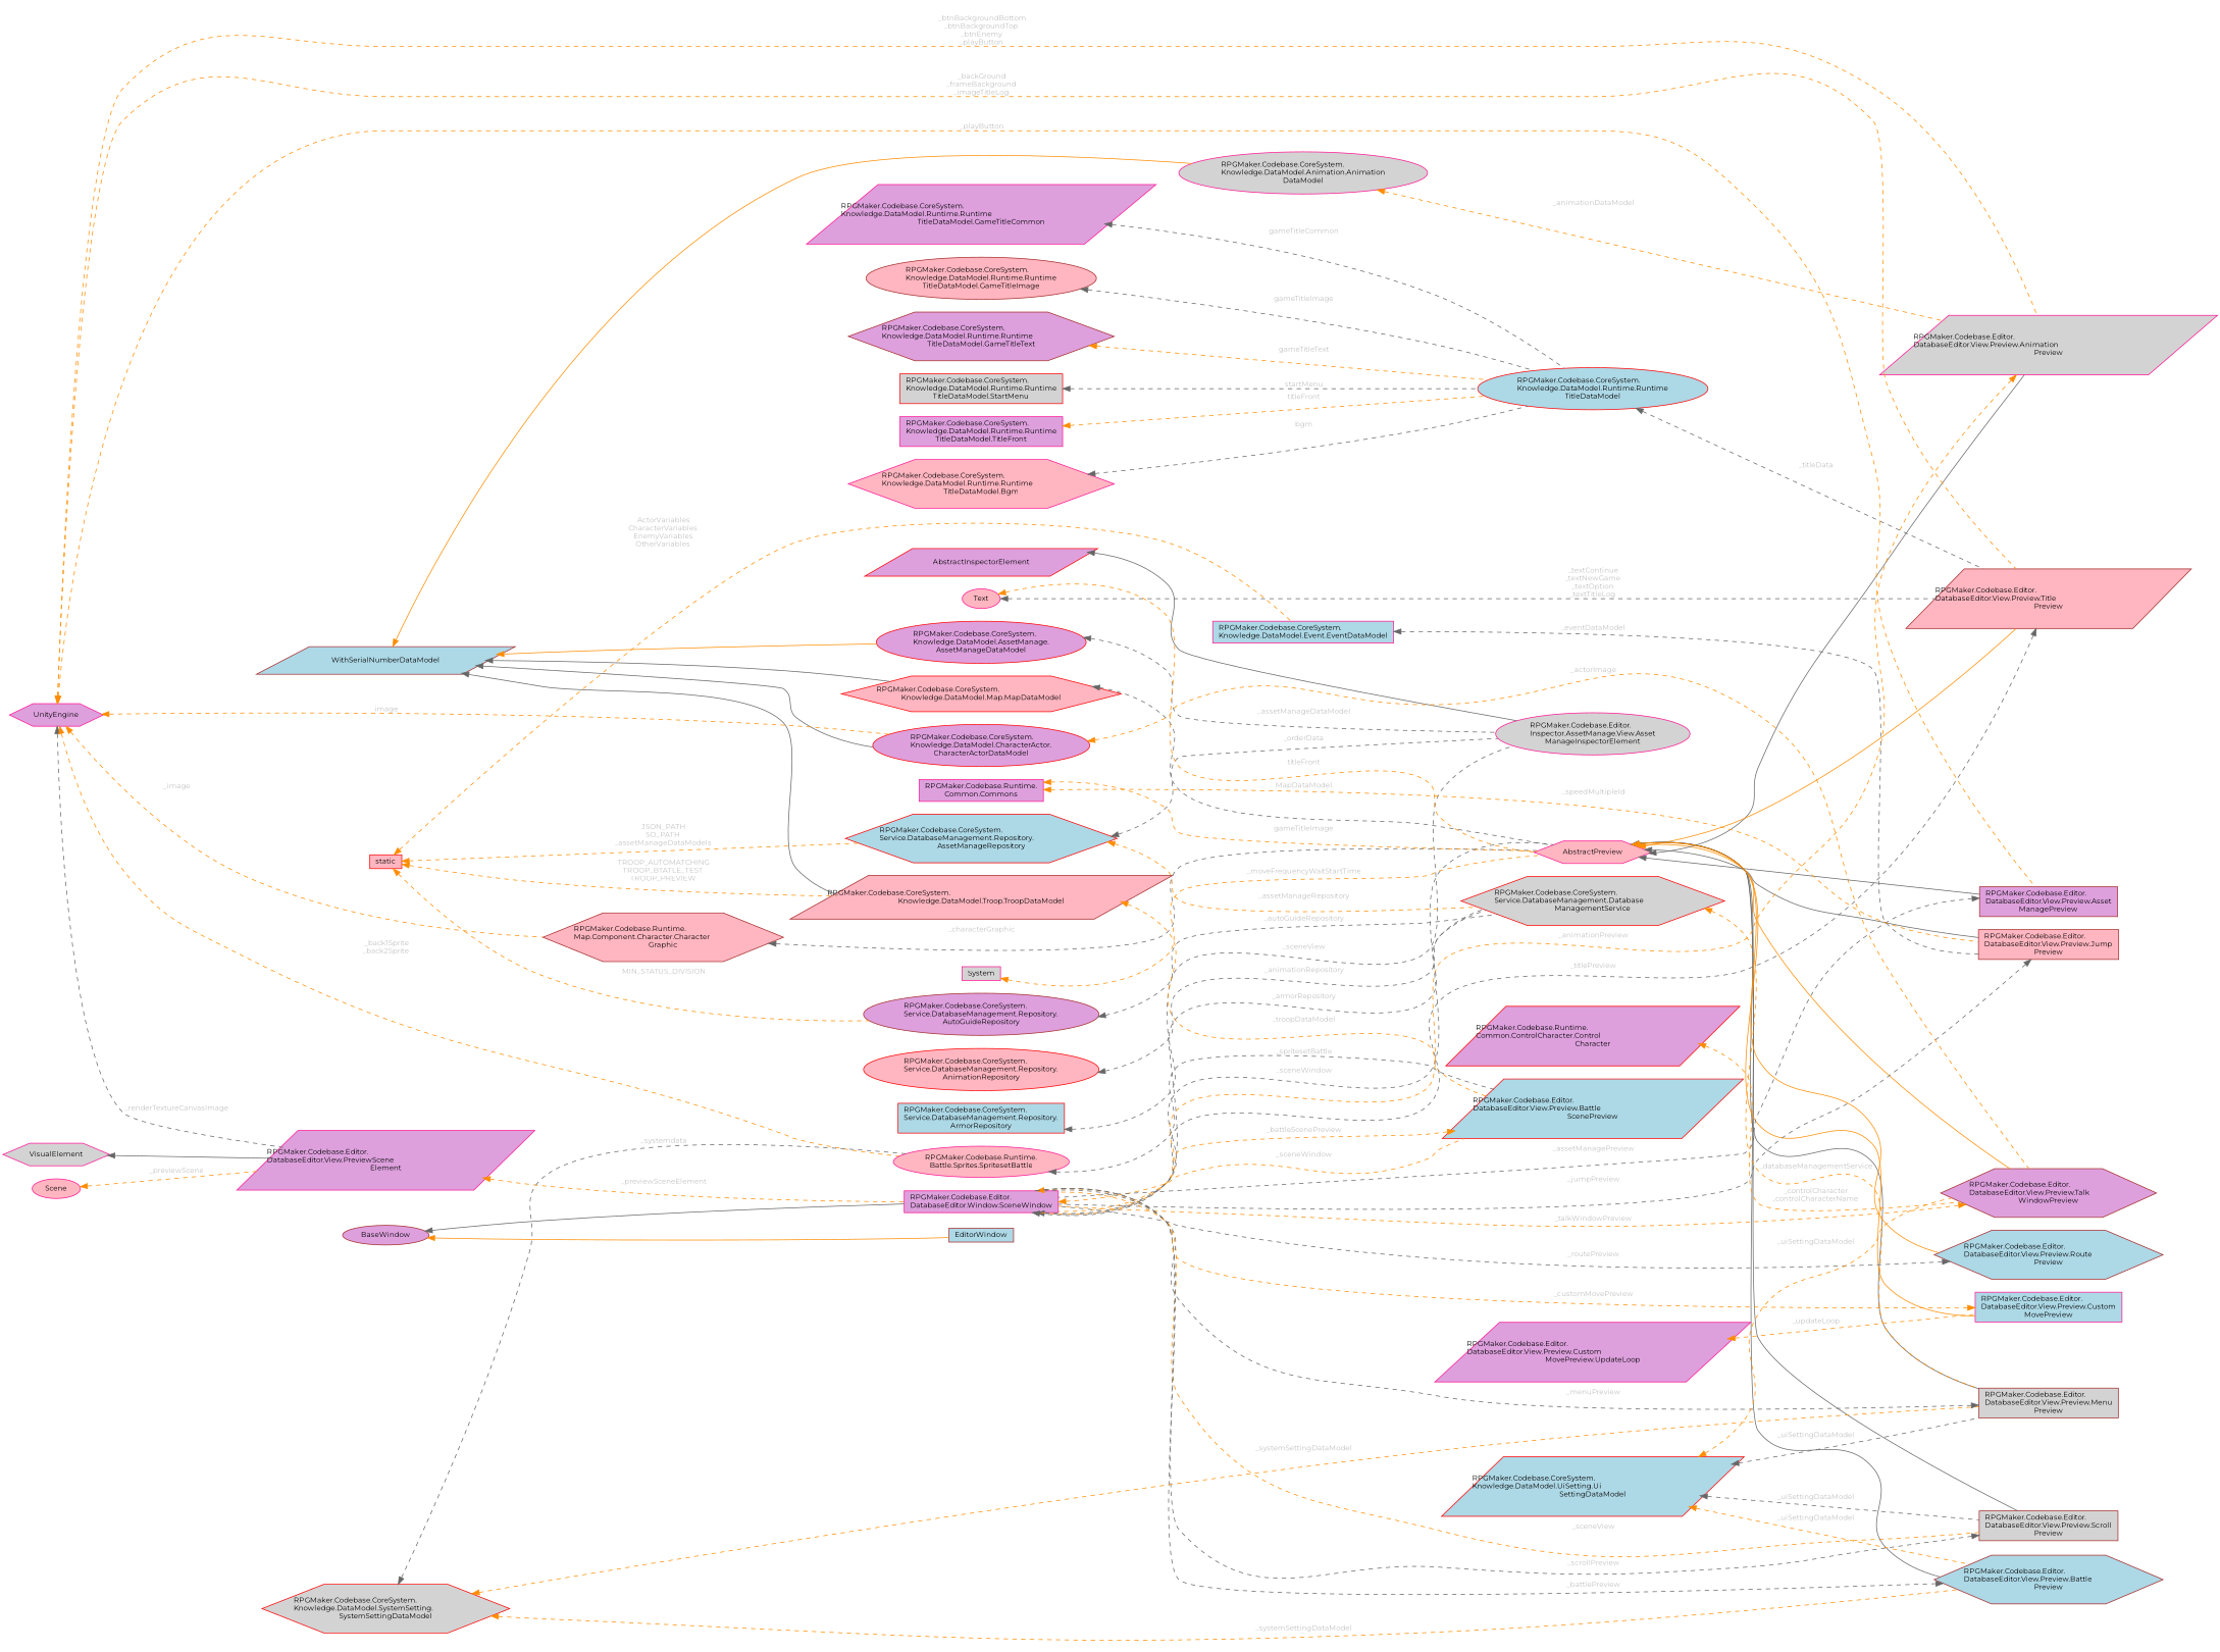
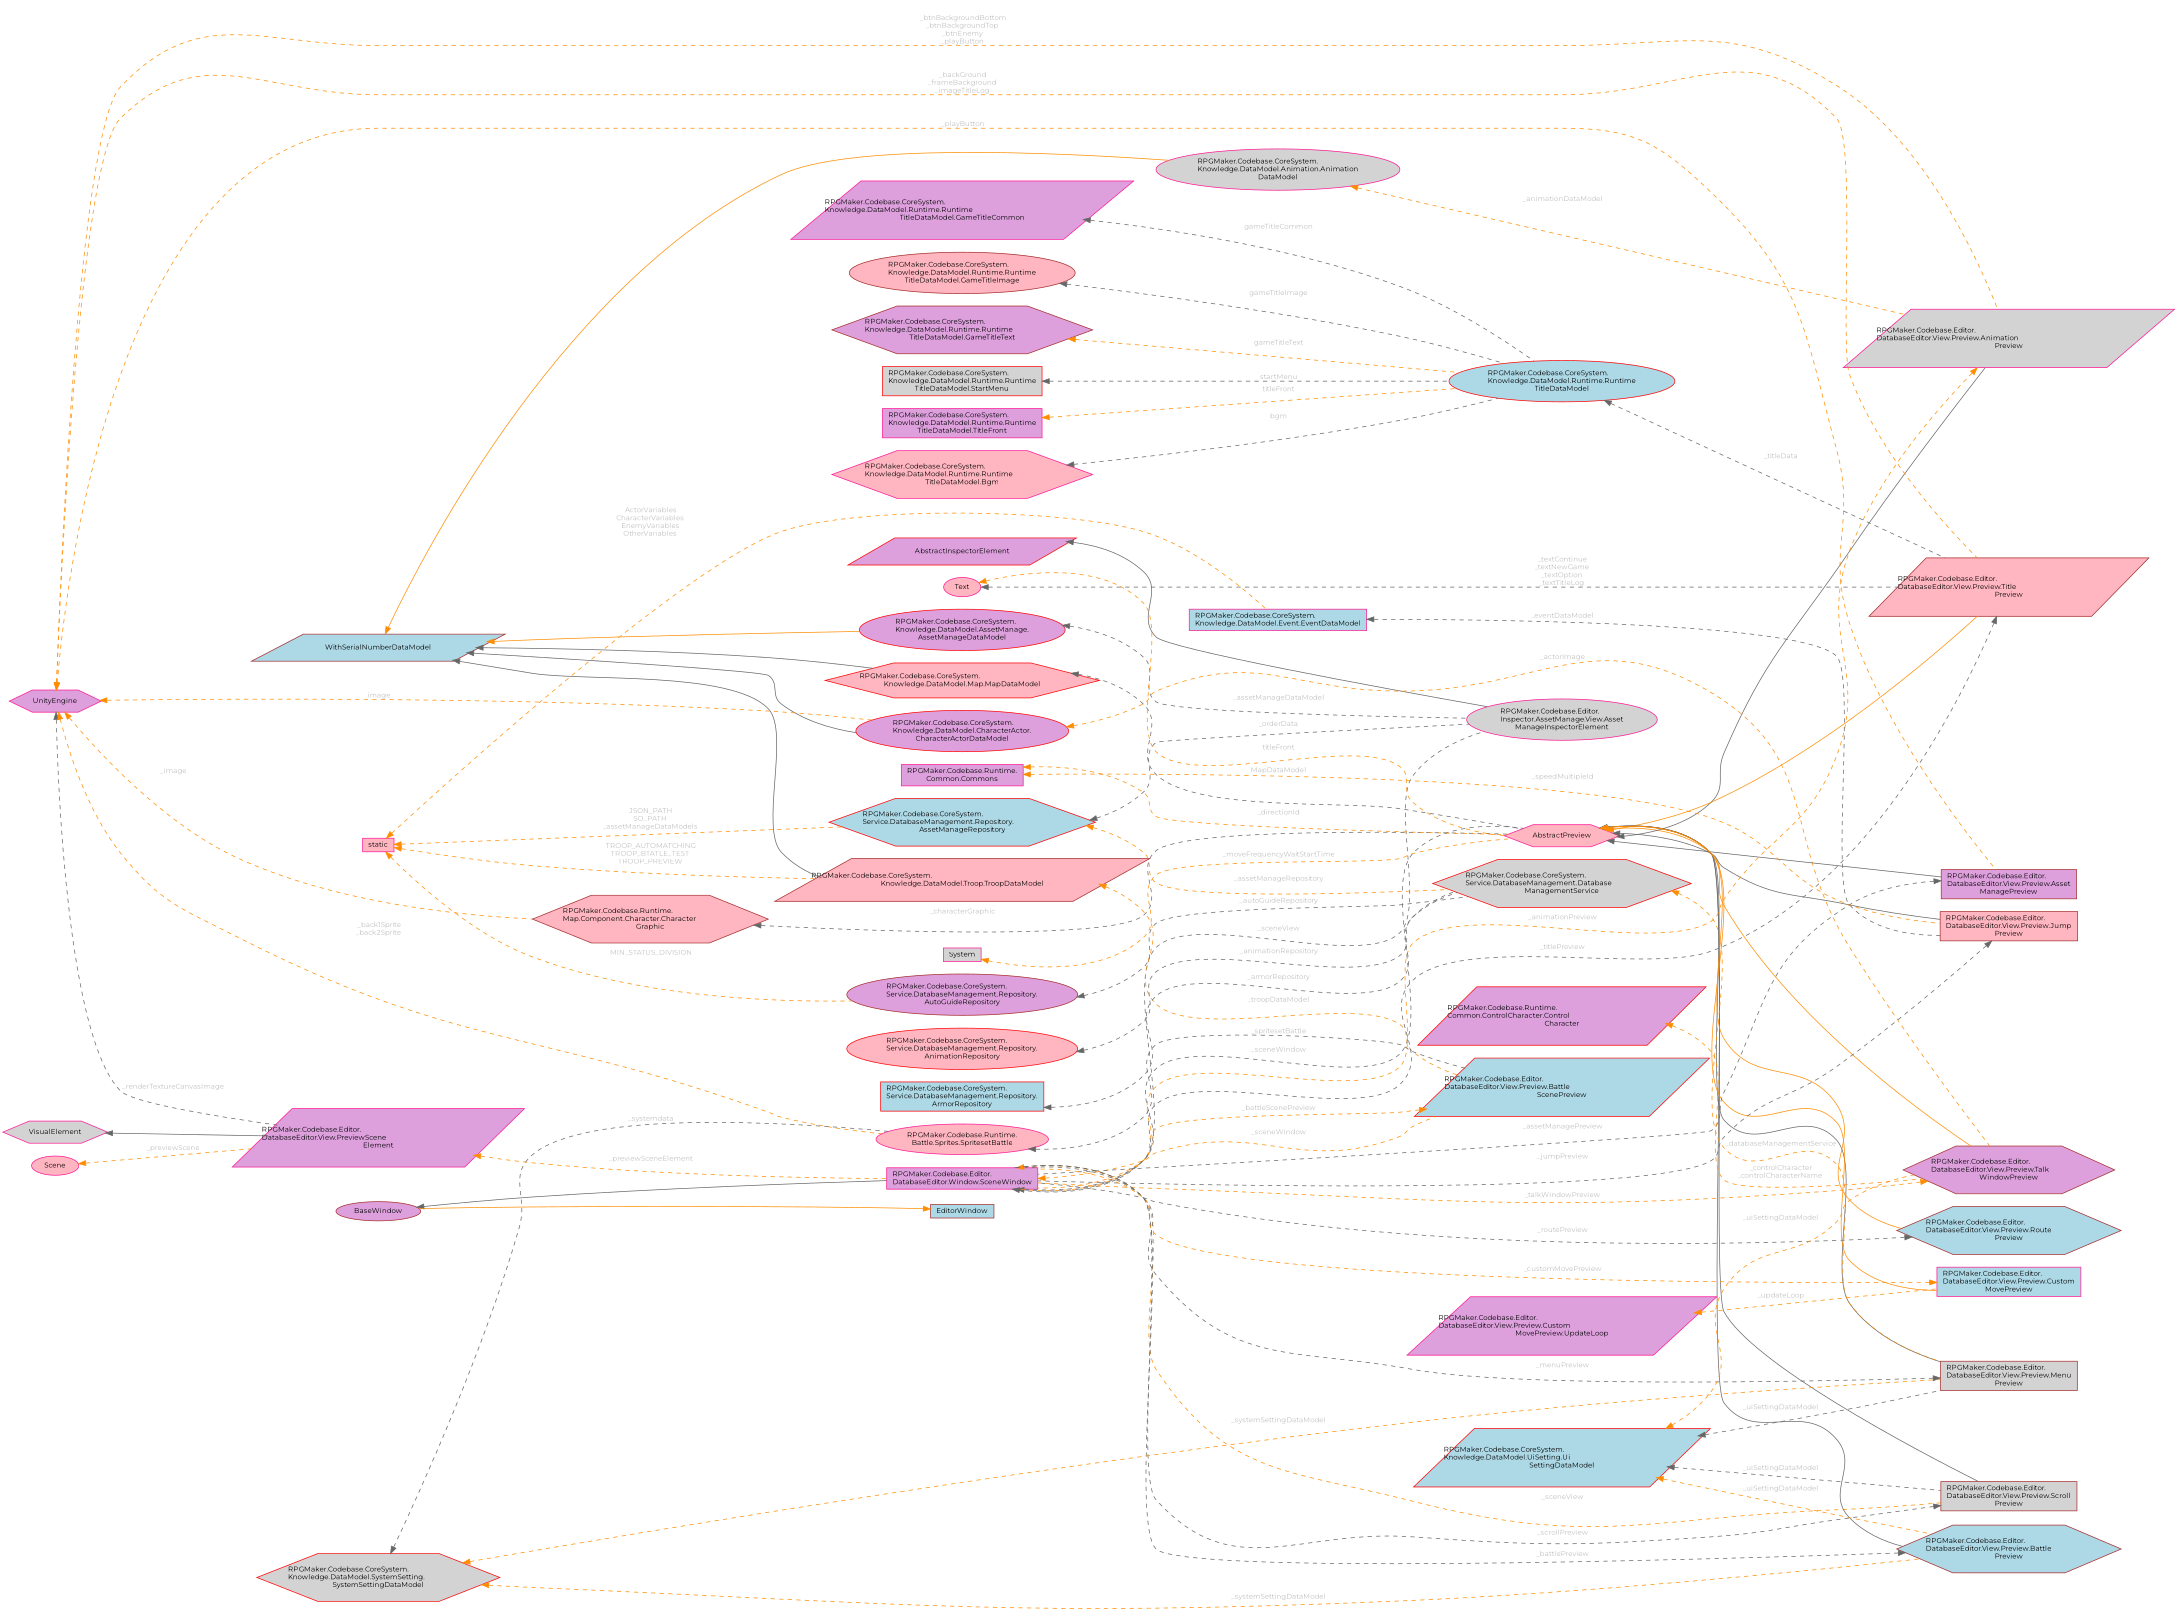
  digraph {
    fontname=Montserrat
    rankdir=LR
    node [color=deeppink fillcolor=plum fontname=Montserrat fontsize=10 shape=box style=filled]
    edge [color=darkorange dir=back fontname=Montserrat fontsize=10 labelfontname=Helvetica labelfontsize=10 style=dashed fontcolor=grey]
    n1 [fillcolor=lightgrey fontcolor=black height=0.2 label="RPGMaker.Codebase.Editor.\lInspector.AssetManage.View.Asset\lManageInspectorElement" shape=ellipse width=0.4]
    n2 [color=red height=0.2 label=AbstractInspectorElement shape=parallelogram width=0.4]
    n3 [fillcolor=lightgrey height=0.2 label=VisualElement shape=hexagon width=0.4]
    n4 [height=0.2 label="RPGMaker.Codebase.Editor.\lDatabaseEditor.View.PreviewScene\lElement" shape=parallelogram width=0.4]
    n5 [height=0.2 label="RPGMaker.Codebase.Editor.\lDatabaseEditor.Window.SceneWindow" width=0.4]
    n6 [color=red height=0.2 label="RPGMaker.Codebase.CoreSystem.\lKnowledge.DataModel.AssetManage.\lAssetManageDataModel" shape=ellipse width=0.4]
    n7 [color=brown fillcolor=lightblue height=0.2 label=WithSerialNumberDataModel shape=parallelogram width=0.4]
    n8 [color=red fillcolor=lightpink height=0.2 label="RPGMaker.Codebase.CoreSystem.\lKnowledge.DataModel.Map.MapDataModel" shape=hexagon width=0.4]
    n9 [color=brown fillcolor=lightpink height=0.2 label="RPGMaker.Codebase.CoreSystem.\lKnowledge.DataModel.Troop.TroopDataModel" shape=parallelogram width=0.4]
    n10 [color=red height=0.2 label="RPGMaker.Codebase.CoreSystem.\lKnowledge.DataModel.CharacterActor.\lCharacterActorDataModel" shape=ellipse width=0.4]
    n11 [fillcolor=lightgrey height=0.2 label="RPGMaker.Codebase.CoreSystem.\lKnowledge.DataModel.Animation.Animation\lDataModel" shape=ellipse width=0.4]
    n12 [fillcolor=lightpink height=0.2 label=AbstractPreview shape=hexagon width=0.4]
    n13 [color=red fillcolor=lightblue height=0.2 label="RPGMaker.Codebase.Editor.\lDatabaseEditor.View.Preview.Battle\lScenePreview" shape=parallelogram width=0.4]
    n14 [color=brown height=0.2 label="RPGMaker.Codebase.Editor.\lDatabaseEditor.View.Preview.Talk\lWindowPreview" shape=hexagon width=0.4]
    n15 [fillcolor=lightgrey height=0.2 label="RPGMaker.Codebase.Editor.\lDatabaseEditor.View.Preview.Animation\lPreview" shape=parallelogram width=0.4]
    n16 [color=red fillcolor=lightblue height=0.2 label="RPGMaker.Codebase.CoreSystem.\lService.DatabaseManagement.Repository.\lAssetManageRepository" shape=hexagon width=0.4]
    n17 [color=red fillcolor=lightgrey height=0.2 label="RPGMaker.Codebase.CoreSystem.\lService.DatabaseManagement.Database\lManagementService" shape=hexagon width=0.4]
    n18 [color=brown fillcolor=lightgrey height=0.2 label="RPGMaker.Codebase.Editor.\lDatabaseEditor.View.Preview.Menu\lPreview" width=0.4]
-   n19 [color=red fillcolor=lightpink height=0.2 label=static width=0.4]
+   n19 [fillcolor=lightpink height=0.2 label=static width=0.4]
    n20 [color=brown height=0.2 label="RPGMaker.Codebase.CoreSystem.\lService.DatabaseManagement.Repository.\lAutoGuideRepository" shape=ellipse width=0.4]
    n21 [fillcolor=lightblue height=0.2 label="RPGMaker.Codebase.CoreSystem.\lKnowledge.DataModel.Event.EventDataModel" width=0.4]
    n22 [color=brown fillcolor=lightpink height=0.2 label="RPGMaker.Codebase.Editor.\lDatabaseEditor.View.Preview.Jump\lPreview" width=0.4]
    n23 [color=brown fillcolor=lightgrey height=0.2 label="RPGMaker.Codebase.Editor.\lDatabaseEditor.View.Preview.Scroll\lPreview" width=0.4]
    n24 [color=brown fillcolor=lightpink height=0.2 label="RPGMaker.Codebase.Editor.\lDatabaseEditor.View.Preview.Title\lPreview" shape=parallelogram width=0.4]
    n25 [color=brown height=0.2 label="RPGMaker.Codebase.Editor.\lDatabaseEditor.View.Preview.Asset\lManagePreview" width=0.4]
    n26 [color=brown fillcolor=lightblue height=0.2 label="RPGMaker.Codebase.Editor.\lDatabaseEditor.View.Preview.Battle\lPreview" shape=hexagon width=0.4]
    n27 [color=brown fillcolor=lightblue height=0.2 label="RPGMaker.Codebase.Editor.\lDatabaseEditor.View.Preview.Route\lPreview" shape=hexagon width=0.4]
    n28 [fillcolor=lightblue height=0.2 label="RPGMaker.Codebase.Editor.\lDatabaseEditor.View.Preview.Custom\lMovePreview" width=0.4]
    n29 [color=brown height=0.2 label=BaseWindow shape=ellipse width=0.4]
    n30 [color=brown fillcolor=lightblue height=0.2 label=EditorWindow width=0.4]
    n31 [color=brown fillcolor=lightpink height=0.2 label="RPGMaker.Codebase.Runtime.\lMap.Component.Character.Character\lGraphic" shape=hexagon width=0.4]
    n32 [height=0.2 label=UnityEngine shape=hexagon width=0.4]
    n33 [fillcolor=lightpink height=0.2 label="RPGMaker.Codebase.Runtime.\lBattle.Sprites.SpritesetBattle" shape=ellipse width=0.4]
    n34 [fillcolor=lightpink height=0.2 label=Text shape=ellipse width=0.4]
    n35 [height=0.2 label="RPGMaker.Codebase.Runtime.\lCommon.Commons" width=0.4]
    n36 [fillcolor=lightgrey height=0.2 label=System width=0.4]
    n37 [color=red fillcolor=lightblue height=0.2 label="RPGMaker.Codebase.CoreSystem.\lKnowledge.DataModel.Runtime.Runtime\lTitleDataModel" shape=ellipse width=0.4]
    n38 [fillcolor=lightpink height=0.2 label="RPGMaker.Codebase.CoreSystem.\lKnowledge.DataModel.Runtime.Runtime\lTitleDataModel.Bgm" shape=hexagon width=0.4]
    n39 [height=0.2 label="RPGMaker.Codebase.CoreSystem.\lKnowledge.DataModel.Runtime.Runtime\lTitleDataModel.GameTitleCommon" shape=parallelogram width=0.4]
    n40 [color=brown fillcolor=lightpink height=0.2 label="RPGMaker.Codebase.CoreSystem.\lKnowledge.DataModel.Runtime.Runtime\lTitleDataModel.GameTitleImage" shape=ellipse width=0.4]
    n41 [color=brown height=0.2 label="RPGMaker.Codebase.CoreSystem.\lKnowledge.DataModel.Runtime.Runtime\lTitleDataModel.GameTitleText" shape=hexagon width=0.4]
    n42 [color=red fillcolor=lightgrey height=0.2 label="RPGMaker.Codebase.CoreSystem.\lKnowledge.DataModel.Runtime.Runtime\lTitleDataModel.StartMenu" width=0.4]
    n43 [height=0.2 label="RPGMaker.Codebase.CoreSystem.\lKnowledge.DataModel.Runtime.Runtime\lTitleDataModel.TitleFront" width=0.4]
    n44 [color=red fillcolor=lightpink height=0.2 label="RPGMaker.Codebase.CoreSystem.\lService.DatabaseManagement.Repository.\lAnimationRepository" shape=ellipse width=0.4]
    n45 [color=red fillcolor=lightblue height=0.2 label="RPGMaker.Codebase.CoreSystem.\lService.DatabaseManagement.Repository.\lArmorRepository" width=0.4]
    n46 [color=red fillcolor=lightgrey height=0.2 label="RPGMaker.Codebase.CoreSystem.\lKnowledge.DataModel.SystemSetting.\lSystemSettingDataModel" shape=hexagon width=0.4]
    n47 [color=red fillcolor=lightblue height=0.2 label="RPGMaker.Codebase.CoreSystem.\lKnowledge.DataModel.UiSetting.Ui\lSettingDataModel" shape=parallelogram width=0.4]
    n48 [color=red height=0.2 label="RPGMaker.Codebase.Runtime.\lCommon.ControlCharacter.Control\lCharacter" shape=parallelogram width=0.4]
    n49 [height=0.2 label="RPGMaker.Codebase.Editor.\lDatabaseEditor.View.Preview.Custom\lMovePreview.UpdateLoop" shape=parallelogram width=0.4]
    n50 [fillcolor=lightpink height=0.2 label=Scene shape=ellipse width=0.4]
    n2 -> n1 [color=gray40 style=solid fontcolor=""]
    n3 -> n4 [color=gray40 style=solid fontcolor=""]
    n4 -> n5 [label=" _previewSceneElement"]
    n5 -> n1 [color=gray40 label=" _sceneView"]
    n5 -> n12 [color=gray40 label=" _sceneWindow"]
    n5 -> n13 [label=" _sceneWindow"]
    n5 -> n23 [label=" _sceneView"]
    n6 -> n1 [color=gray40 label=" _assetManageDataModel"]
    n7 -> n6 [style=solid fontcolor=""]
    n7 -> n8 [color=gray40 style=solid fontcolor=""]
    n7 -> n9 [color=gray40 style=solid fontcolor=""]
    n7 -> n10 [color=gray40 style=solid fontcolor=""]
    n7 -> n11 [style=solid fontcolor=""]
    n8 -> n12 [color=gray40 label=" MapDataModel"]
    n9 -> n13 [label=" _troopDataModel"]
    n10 -> n14 [label=" _actorImage"]
    n11 -> n15 [label=" _animationDataModel"]
    n12 -> n14 [style=solid fontcolor=""]
    n12 -> n15 [color=gray40 style=solid fontcolor=""]
    n12 -> n18 [color=gray40 style=solid fontcolor=""]
    n12 -> n22 [color=gray40 style=solid fontcolor=""]
    n12 -> n23 [color=gray40 style=solid fontcolor=""]
    n12 -> n24 [style=solid fontcolor=""]
    n12 -> n25 [color=gray40 style=solid fontcolor=""]
    n12 -> n26 [color=gray40 style=solid fontcolor=""]
    n12 -> n27 [style=solid fontcolor=""]
    n12 -> n28 [style=solid fontcolor=""]
    n13 -> n5 [label=" _battleScenePreview"]
    n14 -> n5 [label=" _talkWindowPreview"]
    n15 -> n5 [label=" _animationPreview"]
    n16 -> n1 [color=gray40 label=" _orderData"]
    n16 -> n17 [label=" _assetManageRepository"]
    n17 -> n18 [label=" _databaseManagementService"]
    n18 -> n5 [color=gray40 label=" _menuPreview"]
    n19 -> n9 [label=" TROOP_AUTOMATCHING\nTROOP_BTATLE_TEST\nTROOP_PREVIEW"]
    n19 -> n16 [label=" JSON_PATH\nSO_PATH\n_assetManageDataModels"]
    n19 -> n20 [label=" MIN_STATUS_DIVISION"]
    n19 -> n21 [label=" ActorVariables\nCharacterVariables\nEnemyVariables\nOtherVariables"]
    n20 -> n17 [color=gray40 label=" _autoGuideRepository"]
    n21 -> n22 [color=gray40 label=" _eventDataModel"]
    n22 -> n5 [color=gray40 label=" _jumpPreview"]
    n23 -> n5 [color=gray40 label=" _scrollPreview"]
    n24 -> n5 [color=gray40 label=" _titlePreview"]
    n25 -> n5 [color=gray40 label=" _assetManagePreview"]
    n26 -> n5 [color=gray40 label=" _battlePreview"]
    n27 -> n5 [color=gray40 label=" _routePreview"]
    n28 -> n5 [label=" _customMovePreview"]
    n29 -> n5 [color=gray40 style=solid fontcolor=""]
-   n29 -> n30 [style=solid fontcolor=""]
+   n30 -> n29 [style=solid fontcolor=""]
    n31 -> n12 [color=gray40 label=" _characterGraphic"]
    n32 -> n4 [color=gray40 label=" _renderTextureCanvasImage"]
    n32 -> n10 [label=" image"]
    n32 -> n15 [label=" _btnBackgroundBottom\n_btnBackgroundTop\n_btnEnemy\n_playButton"]
    n32 -> n24 [label=" _backGround\n_frameBackground\n_imageTitleLog"]
    n32 -> n25 [label=" _playButton"]
    n32 -> n31 [label=" _image"]
    n32 -> n33 [label=" _back1Sprite\n_back2Sprite"]
    n33 -> n13 [color=gray40 label=" _spritesetBattle"]
    n34 -> n12 [label=" titleFront"]
    n34 -> n24 [color=gray40 label=" _textContinue\n_textNewGame\n_textOption\n_textTitleLog"]
-   n35 -> n12 [label=" gameTitleImage"]
+   n35 -> n12 [label=" _directionId"]
    n35 -> n22 [label=" _speedMultipleId"]
    n36 -> n12 [label=" _moveFrequencyWaitStartTime"]
    n37 -> n24 [color=gray40 label=" _titleData"]
    n38 -> n37 [color=gray40 label=" bgm"]
    n39 -> n37 [color=gray40 label=" gameTitleCommon"]
    n40 -> n37 [color=gray40 label=" gameTitleImage"]
    n41 -> n37 [label=" gameTitleText"]
    n42 -> n37 [color=gray40 label=" startMenu"]
    n43 -> n37 [label=" titleFront"]
    n44 -> n17 [color=gray40 label=" _animationRepository"]
    n45 -> n17 [color=gray40 label=" _armorRepository"]
    n46 -> n18 [label=" _systemSettingDataModel"]
    n46 -> n26 [label=" _systemSettingDataModel"]
    n46 -> n33 [color=gray40 label=" _systemdata"]
    n47 -> n14 [label=" _uiSettingDataModel"]
    n47 -> n18 [color=gray40 label=" _uiSettingDataModel"]
    n47 -> n23 [color=gray40 label=" _uiSettingDataModel"]
    n47 -> n26 [label=" _uiSettingDataModel"]
    n48 -> n14 [label=" _controlCharacter\n_controlCharacterName"]
    n49 -> n28 [label=" _updateLoop"]
    n50 -> n4 [label=" _previewScene"]
  }
